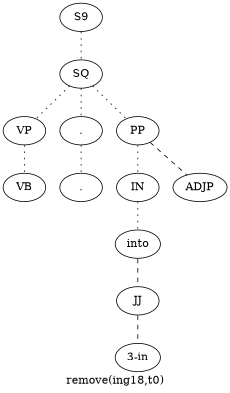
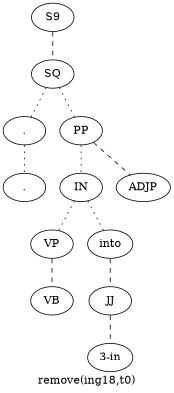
  graph {
    label="remove(ing18,t0)"
    edge [style=dotted]
    n1 [label=S9]
    n2 [label=SQ]
    n3 [label=VP]
    n4 [label="."]
    n5 [label=PP]
    n6 [label=VB]
    n7 [label="."]
    n8 [label=IN]
    n9 [label=ADJP]
    n10 [label=into]
    n11 [label=JJ]
    n12 [label="3-in"]
-   n1 -- n2
-   n2 -- n3
+   n1 -- n2 [style=dashed]
+   n8 -- n3
    n2 -- n4
    n2 -- n5
-   n3 -- n6
+   n3 -- n6 [style=dashed]
    n4 -- n7
    n5 -- n8
    n5 -- n9 [style=dashed]
    n8 -- n10
    n10 -- n11 [style=dashed]
    n11 -- n12 [style=dashed]
  }
